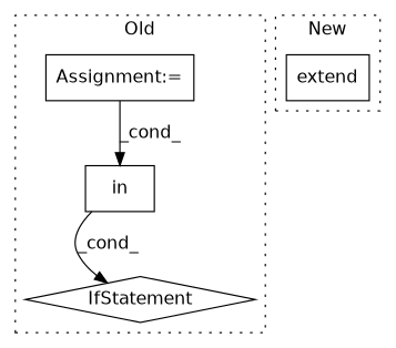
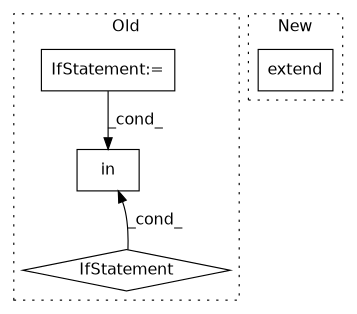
  digraph {
    fontname="DejaVu Sans"
    node [fontname="DejaVu Sans" shape=box]
    edge [fontname="DejaVu Sans"]
    n1 [a=105 l=41 label=in s=25803]
    n2 [a=25 l="25,2" label=IfStatement s="25778,25844" shape=diamond]
-   n3 [a=7 l="86,2" label="Assignment:=" s="25655,25764"]
+   n3 [a=7 l="86,2" label="IfStatement:=" s="25655,25764"]
    n4 [a=32 l="18,-3" label=extend s="25593,25799"]
    subgraph cluster_1 {
      label=Old
      style=dotted
      n1
      n2
      n3
    }
    subgraph cluster_2 {
      label=New
      style=dotted
      n4
    }
-   n1 -> n2 [label=_cond_]
+   n2 -> n1 [label=_cond_]
    n3 -> n1 [label=_cond_]
  }
